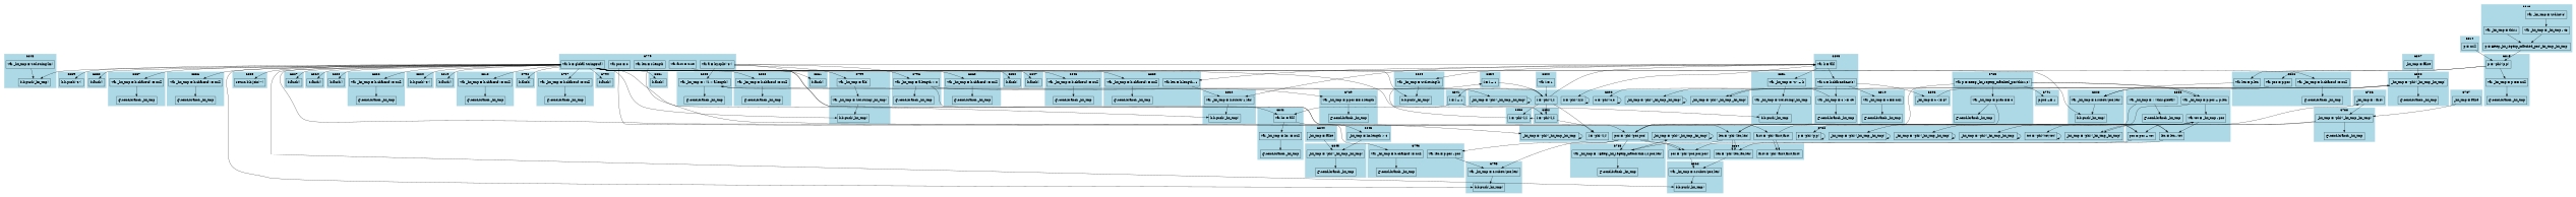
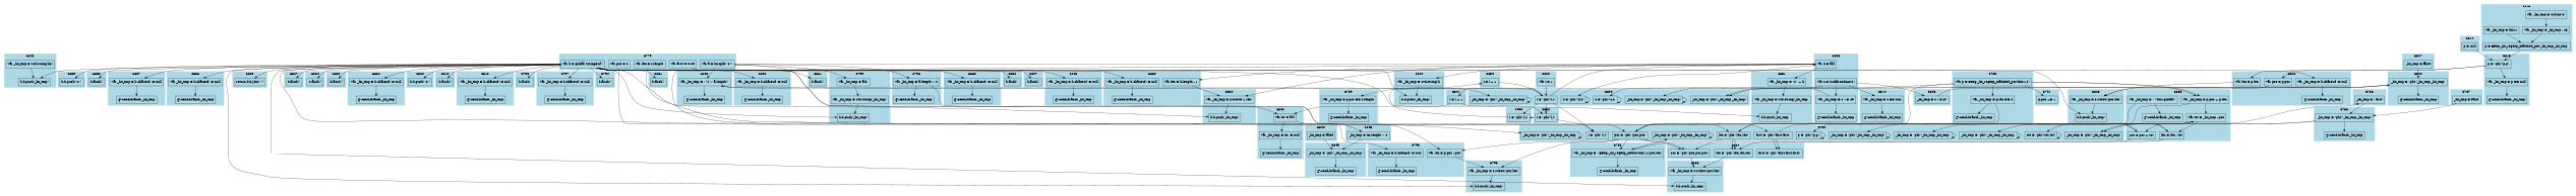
  digraph {
    node [shape=box]
    n1 [label="return b.b.join(\"\")"]
    n2 [label="b.flush()"]
    n3 [label="var _hx_tmp = b.charBuf != null"]
    n4 [label="@:cond-branch _hx_tmp"]
    n5 [label="b.b.push(_hx_tmp)"]
    n6 [label="var _hx_tmp = s.substr(pos,len)"]
    n7 [label="b.flush()"]
    n8 [label="var _hx_tmp = b.charBuf != null"]
    n9 [label="@:cond-branch _hx_tmp"]
    n10 [label="pos = \"phi\"(pos,pos,pos)"]
    n11 [label="len = \"phi\"(len,len,len)"]
    n12 [label="first = \"phi\"(first,first,first)"]
    n13 [label="pos = pos + tot"]
    n14 [label="var tot = _hx_tmp - pos"]
    n15 [label="len = len - tot"]
    n16 [label="var _hx_tmp = p.pos + p.len"]
    n17 [label="var _hx_tmp = ! ((this.global))"]
    n18 [label="@:cond-branch _hx_tmp"]
    n19 [label="i = i + 1"]
    n20 [label="i = \"phi\"(i,i)"]
    n21 [label="i = \"phi\"(i,i)"]
    n22 [label="b.b.push(_hx_tmp)"]
    n23 [label="var _hx_tmp = \"$\" + k"]
    n24 [label="var _hx_tmp = Std.string(_hx_tmp)"]
    n25 [label="b.flush()"]
    n26 [label="b.b.push(_hx_tmp)"]
    n27 [label="var _hx_tmp = Std.string(k2)"]
    n28 [label="b.flush()"]
    n29 [label="var _hx_tmp = b.charBuf != null"]
    n30 [label="@:cond-branch _hx_tmp"]
    n31 [label="_hx_tmp = \"phi\"(_hx_tmp,_hx_tmp)"]
    n32 [label="@:cond-branch _hx_tmp"]
    n33 [label="_hx_tmp = false"]
    n34 [label="_hx_tmp = k2.length > 0"]
    n35 [label="var k2 = a[i]"]
    n36 [label="var _hx_tmp = k2 != null"]
    n37 [label="@:cond-branch _hx_tmp"]
    n38 [label="i = i + 1"]
    n39 [label="b.b.push(\"$\")"]
    n40 [label="b.flush()"]
    n41 [label="var _hx_tmp = b.charBuf != null"]
    n42 [label="@:cond-branch _hx_tmp"]
    n43 [label="var _hx_tmp = b.charBuf != null"]
    n44 [label="@:cond-branch _hx_tmp"]
    n45 [label="b.b.push(_hx_tmp)"]
    n46 [label="var _hx_tmp = k.substr(1,len)"]
    n47 [label="b.flush()"]
    n48 [label="var _hx_tmp = b.charBuf != null"]
    n49 [label="var len = k.length - 1"]
    n50 [label="@:cond-branch _hx_tmp"]
    n51 [label="b.b.push(_hx_tmp)"]
    n52 [label="var _hx_tmp = s.substr(pos,len)"]
    n53 [label="b.flush()"]
    n54 [label="var _hx_tmp = b.charBuf != null"]
    n55 [label="var len = p.len"]
    n56 [label="var pos = p.pos"]
    n57 [label="@:cond-branch _hx_tmp"]
    n58 [label="b.b.push(_hx_tmp)"]
    n59 [label="var _hx_tmp = Std.string(k)"]
    n60 [label="b.flush()"]
    n61 [label="var _hx_tmp = b.charBuf != null"]
    n62 [label="@:cond-branch _hx_tmp"]
    n63 [label="b.b.push(\"$\")"]
    n64 [label="b.flush()"]
    n65 [label="var _hx_tmp = b.charBuf != null"]
    n66 [label="@:cond-branch _hx_tmp"]
    n67 [label="p = \"phi\"(p,p)"]
    n68 [label="var _hx_tmp = p == null"]
    n69 [label="@:cond-branch _hx_tmp"]
    n70 [label="p = null"]
    n71 [label="var _hx_tmp = Std.int(c)"]
    n72 [label="var _hx_tmp = this.r"]
    n73 [label="p = EReg._hx_regexp_matched_pos(_hx_tmp,_hx_tmp)"]
    n74 [label="var _hx_tmp = _hx_tmp - 48"]
    n75 [label="var _hx_tmp = c == null"]
    n76 [label="@:cond-branch _hx_tmp"]
    n77 [label="_hx_tmp = \"phi\"(_hx_tmp,_hx_tmp)"]
    n78 [label="@:cond-branch _hx_tmp"]
    n79 [label="_hx_tmp = false"]
    n80 [label="_hx_tmp = c <= 57"]
    n81 [label="var k = a[i]"]
    n82 [label="var c = k.charCodeAt(0)"]
    n83 [label="var _hx_tmp = c >= 49"]
    n84 [label="@:cond-branch _hx_tmp"]
    n85 [label="var _hx_tmp = ! ((i < a.length))"]
    n86 [label="@:cond-branch _hx_tmp"]
    n87 [label="_hx_tmp = \"phi\"(_hx_tmp,_hx_tmp)"]
    n88 [label="k = \"phi\"(k,k)"]
    n89 [label="c = \"phi\"(c,c)"]
    n90 [label="_hx_tmp = \"phi\"(_hx_tmp,_hx_tmp)"]
    n91 [label="_hx_tmp = \"phi\"(_hx_tmp,_hx_tmp)"]
    n92 [label="i = \"phi\"(i,i)"]
    n93 [label="var i = 1"]
    n94 [label="b.b.push(_hx_tmp)"]
    n95 [label="var _hx_tmp = a[0]"]
    n96 [label="var _hx_tmp = Std.string(_hx_tmp)"]
    n97 [label="b.flush()"]
    n98 [label="var _hx_tmp = b.charBuf != null"]
    n99 [label="@:cond-branch _hx_tmp"]
    n100 [label="var _hx_tmp = a.length > 0"]
    n101 [label="@:cond-branch _hx_tmp"]
    n102 [label="b.b.push(_hx_tmp)"]
    n103 [label="var _hx_tmp = s.substr(pos,len)"]
    n104 [label="b.flush()"]
    n105 [label="var _hx_tmp = b.charBuf != null"]
    n106 [label="var len = p.pos - pos"]
    n107 [label="@:cond-branch _hx_tmp"]
    n108 [label="p.pos += 1"]
    n109 [label="var _hx_tmp = p.pos == s.length"]
    n110 [label="@:cond-branch _hx_tmp"]
    n111 [label="_hx_tmp = \"phi\"(_hx_tmp,_hx_tmp)"]
    n112 [label="@:cond-branch _hx_tmp"]
    n113 [label="_hx_tmp = false"]
    n114 [label="_hx_tmp = ! first"]
    n115 [label="var p = EReg._hx_regexp_matched_pos(this.r,0)"]
    n116 [label="var _hx_tmp = p.len == 0"]
    n117 [label="@:cond-branch _hx_tmp"]
    n118 [label="var _hx_tmp = ! EReg._hx_regexp_match(this.r,s,pos,len)"]
    n119 [label="@:cond-branch _hx_tmp"]
    n120 [label="_hx_tmp = \"phi\"(_hx_tmp,_hx_tmp)"]
    n121 [label="p = \"phi\"(p,p)"]
    n122 [label="_hx_tmp = \"phi\"(_hx_tmp,_hx_tmp)"]
    n123 [label="_hx_tmp = \"phi\"(_hx_tmp,_hx_tmp)"]
    n124 [label="_hx_tmp = \"phi\"(_hx_tmp,_hx_tmp)"]
    n125 [label="i = \"phi\"(i,i)"]
    n126 [label="_hx_tmp = \"phi\"(_hx_tmp,_hx_tmp)"]
    n127 [label="tot = \"phi\"(tot,tot)"]
    n128 [label="_hx_tmp = \"phi\"(_hx_tmp,_hx_tmp)"]
    n129 [label="pos = \"phi\"(pos,pos)"]
    n130 [label="len = \"phi\"(len,len)"]
    n131 [label="first = \"phi\"(first,first)"]
    n132 [label="var b = global StringBuf()"]
    n133 [label="var pos = 0"]
    n134 [label="var len = s.length"]
    n135 [label="var a = by.split(\"$\")"]
    n136 [label="var first = true"]
    subgraph cluster_1 {
      color=lightblue
      label=6865
      style=filled
      n1
    }
    subgraph cluster_2 {
      color=lightblue
      label=6864
      style=filled
      n2
    }
    subgraph cluster_3 {
      color=lightblue
      label=6863
      style=filled
      n3
      n4
    }
    subgraph cluster_4 {
      color=lightblue
      label=6862
      style=filled
      n5
      n6
    }
    subgraph cluster_5 {
      color=lightblue
      label=6861
      style=filled
      n7
    }
    subgraph cluster_6 {
      color=lightblue
      label=6860
      style=filled
      n8
      n9
    }
    subgraph cluster_7 {
      color=lightblue
      label=6859
      style=filled
      n10
      n11
      n12
    }
    subgraph cluster_8 {
      color=lightblue
      label=6856
      style=filled
      n13
      n14
      n15
      n16
      n17
      n18
    }
    subgraph cluster_9 {
      color=lightblue
      label=6854
      style=filled
      n19
    }
    subgraph cluster_10 {
      color=lightblue
      label=6853
      style=filled
      n20
    }
    subgraph cluster_11 {
      color=lightblue
      label=6852
      style=filled
      n21
    }
    subgraph cluster_12 {
      color=lightblue
      label=6851
      style=filled
      n22
      n23
      n24
    }
    subgraph cluster_13 {
      color=lightblue
      label=6850
      style=filled
      n25
    }
    subgraph cluster_14 {
      color=lightblue
      label=6848
      style=filled
      n26
      n27
    }
    subgraph cluster_15 {
      color=lightblue
      label=6847
      style=filled
      n28
    }
    subgraph cluster_16 {
      color=lightblue
      label=6846
      style=filled
      n29
      n30
    }
    subgraph cluster_17 {
      color=lightblue
      label=6845
      style=filled
      n31
      n32
    }
    subgraph cluster_18 {
      color=lightblue
      label=6844
      style=filled
      n33
    }
    subgraph cluster_19 {
      color=lightblue
      label=6843
      style=filled
      n34
    }
    subgraph cluster_20 {
      color=lightblue
      label=6842
      style=filled
      n35
      n36
      n37
    }
    subgraph cluster_21 {
      color=lightblue
      label=6841
      style=filled
      n38
    }
    subgraph cluster_22 {
      color=lightblue
      label=6839
      style=filled
      n39
    }
    subgraph cluster_23 {
      color=lightblue
      label=6838
      style=filled
      n40
    }
    subgraph cluster_24 {
      color=lightblue
      label=6837
      style=filled
      n41
      n42
    }
    subgraph cluster_25 {
      color=lightblue
      label=6836
      style=filled
      n43
      n44
    }
    subgraph cluster_26 {
      color=lightblue
      label=6832
      style=filled
      n45
      n46
    }
    subgraph cluster_27 {
      color=lightblue
      label=6831
      style=filled
      n47
    }
    subgraph cluster_28 {
      color=lightblue
      label=6830
      style=filled
      n48
      n49
      n50
    }
    subgraph cluster_29 {
      color=lightblue
      label=6828
      style=filled
      n51
      n52
    }
    subgraph cluster_30 {
      color=lightblue
      label=6827
      style=filled
      n53
    }
    subgraph cluster_31 {
      color=lightblue
      label=6826
      style=filled
      n54
      n55
      n56
      n57
    }
    subgraph cluster_32 {
      color=lightblue
      label=6824
      style=filled
      n58
      n59
    }
    subgraph cluster_33 {
      color=lightblue
      label=6823
      style=filled
      n60
    }
    subgraph cluster_34 {
      color=lightblue
      label=6822
      style=filled
      n61
      n62
    }
    subgraph cluster_35 {
      color=lightblue
      label=6820
      style=filled
      n63
    }
    subgraph cluster_36 {
      color=lightblue
      label=6819
      style=filled
      n64
    }
    subgraph cluster_37 {
      color=lightblue
      label=6818
      style=filled
      n65
      n66
    }
    subgraph cluster_38 {
      color=lightblue
      label=6815
      style=filled
      n67
      n68
      n69
    }
    subgraph cluster_39 {
      color=lightblue
      label=6814
      style=filled
      n70
    }
    subgraph cluster_40 {
      color=lightblue
      label=6813
      style=filled
      n71
      n72
      n73
      n74
    }
    subgraph cluster_41 {
      color=lightblue
      label=6810
      style=filled
      n75
      n76
    }
    subgraph cluster_42 {
      color=lightblue
      label=6808
      style=filled
      n77
      n78
    }
    subgraph cluster_43 {
      color=lightblue
      label=6807
      style=filled
      n79
    }
    subgraph cluster_44 {
      color=lightblue
      label=6806
      style=filled
      n80
    }
    subgraph cluster_45 {
      color=lightblue
      label=6805
      style=filled
      n81
      n82
      n83
      n84
    }
    subgraph cluster_46 {
      color=lightblue
      label=6803
      style=filled
      n85
      n86
    }
    subgraph cluster_47 {
      color=lightblue
      label=6802
      style=filled
      n87
      n88
      n89
      n90
      n91
      n92
    }
    subgraph cluster_48 {
      color=lightblue
      label=6800
      style=filled
      n93
    }
    subgraph cluster_49 {
      color=lightblue
      label=6799
      style=filled
      n94
      n95
      n96
    }
    subgraph cluster_50 {
      color=lightblue
      label=6798
      style=filled
      n97
    }
    subgraph cluster_51 {
      color=lightblue
      label=6797
      style=filled
      n98
      n99
    }
    subgraph cluster_52 {
      color=lightblue
      label=6796
      style=filled
      n100
      n101
    }
    subgraph cluster_53 {
      color=lightblue
      label=6795
      style=filled
      n102
      n103
    }
    subgraph cluster_54 {
      color=lightblue
      label=6794
      style=filled
      n104
    }
    subgraph cluster_55 {
      color=lightblue
      label=6793
      style=filled
      n105
      n106
      n107
    }
    subgraph cluster_56 {
      color=lightblue
      label=6791
      style=filled
      n108
    }
    subgraph cluster_57 {
      color=lightblue
      label=6789
      style=filled
      n109
      n110
    }
    subgraph cluster_58 {
      color=lightblue
      label=6788
      style=filled
      n111
      n112
    }
    subgraph cluster_59 {
      color=lightblue
      label=6787
      style=filled
      n113
    }
    subgraph cluster_60 {
      color=lightblue
      label=6786
      style=filled
      n114
    }
    subgraph cluster_61 {
      color=lightblue
      label=6785
      style=filled
      n115
      n116
      n117
    }
    subgraph cluster_62 {
      color=lightblue
      label=6783
      style=filled
      n118
      n119
    }
    subgraph cluster_63 {
      color=lightblue
      label=6782
      style=filled
      n120
      n121
      n122
      n123
      n124
      n125
      n126
      n127
      n128
      n129
      n130
      n131
    }
    subgraph cluster_64 {
      color=lightblue
      label=6779
      style=filled
      n132
      n133
      n134
      n135
      n136
    }
    n3 -> n4
    n6 -> n5
    n8 -> n9
    n10 -> n6
    n11 -> n6
    n13 -> n10
    n13 -> n129
    n14 -> n13
    n14 -> n15
    n14 -> n127
    n15 -> n11
    n15 -> n130
    n16 -> n14
    n16 -> n126
    n17 -> n18
    n17 -> n128
    n19 -> n92
    n20 -> n19
    n21 -> n20
    n21 -> n125
    n23 -> n24
    n24 -> n22
    n27 -> n26
    n29 -> n30
    n31 -> n32
    n33 -> n31
    n34 -> n31
    n35 -> n34
    n35 -> n36
    n36 -> n37
    n38 -> n21
    n38 -> n35
    n41 -> n42
    n43 -> n44
    n46 -> n45
    n48 -> n50
    n49 -> n46
    n52 -> n51
    n54 -> n57
    n55 -> n52
    n56 -> n52
    n59 -> n58
    n61 -> n62
    n65 -> n66
    n67 -> n55
    n67 -> n56
    n67 -> n68
    n68 -> n69
    n70 -> n67
    n71 -> n74
    n72 -> n73
    n73 -> n67
    n74 -> n73
    n75 -> n76
    n77 -> n78
    n77 -> n90
    n77 -> n90
    n79 -> n77
    n80 -> n77
    n81 -> n23
    n81 -> n46
    n81 -> n49
    n81 -> n59
-   n81 -> n82
+   n81 -> n106
    n81 -> n88
    n82 -> n75
    n82 -> n80
    n82 -> n83
    n82 -> n89
    n83 -> n84
    n83 -> n91
    n85 -> n86
    n85 -> n87
    n87 -> n87
    n88 -> n88
    n89 -> n89
    n91 -> n91
    n92 -> n20
    n92 -> n21
    n92 -> n38
    n92 -> n81
    n92 -> n85
    n92 -> n125
    n93 -> n92
    n95 -> n96
    n96 -> n94
    n98 -> n99
    n100 -> n101
    n100 -> n124
    n103 -> n102
    n105 -> n107
    n106 -> n103
    n109 -> n110
    n111 -> n112
    n111 -> n122
    n111 -> n122
    n113 -> n111
    n114 -> n111
    n115 -> n16
    n115 -> n16
    n115 -> n108
-   n100 -> n109
+   n115 -> n109
    n115 -> n116
    n115 -> n121
    n116 -> n117
    n116 -> n123
    n118 -> n119
    n118 -> n120
    n120 -> n120
    n121 -> n121
    n123 -> n123
    n124 -> n124
    n126 -> n126
    n127 -> n127
    n128 -> n128
    n129 -> n10
    n129 -> n10
    n129 -> n13
    n129 -> n14
    n129 -> n103
    n129 -> n106
    n129 -> n118
    n130 -> n11
    n130 -> n11
    n130 -> n15
    n130 -> n118
    n131 -> n12
    n131 -> n12
    n131 -> n114
    n132 -> n1
    n132 -> n2
    n132 -> n3
    n132 -> n5
    n132 -> n7
    n132 -> n8
    n132 -> n22
    n132 -> n25
    n132 -> n26
    n132 -> n28
    n132 -> n29
    n132 -> n39
    n132 -> n40
    n132 -> n41
    n132 -> n43
    n132 -> n45
    n132 -> n47
    n132 -> n48
    n132 -> n51
    n132 -> n53
    n132 -> n54
    n132 -> n58
    n132 -> n60
    n132 -> n61
    n132 -> n63
    n132 -> n64
    n132 -> n65
    n132 -> n94
    n132 -> n97
    n132 -> n98
    n132 -> n102
    n132 -> n104
    n132 -> n105
    n133 -> n129
    n134 -> n130
    n135 -> n35
    n135 -> n81
    n135 -> n85
    n135 -> n95
    n135 -> n100
    n136 -> n131
  }
